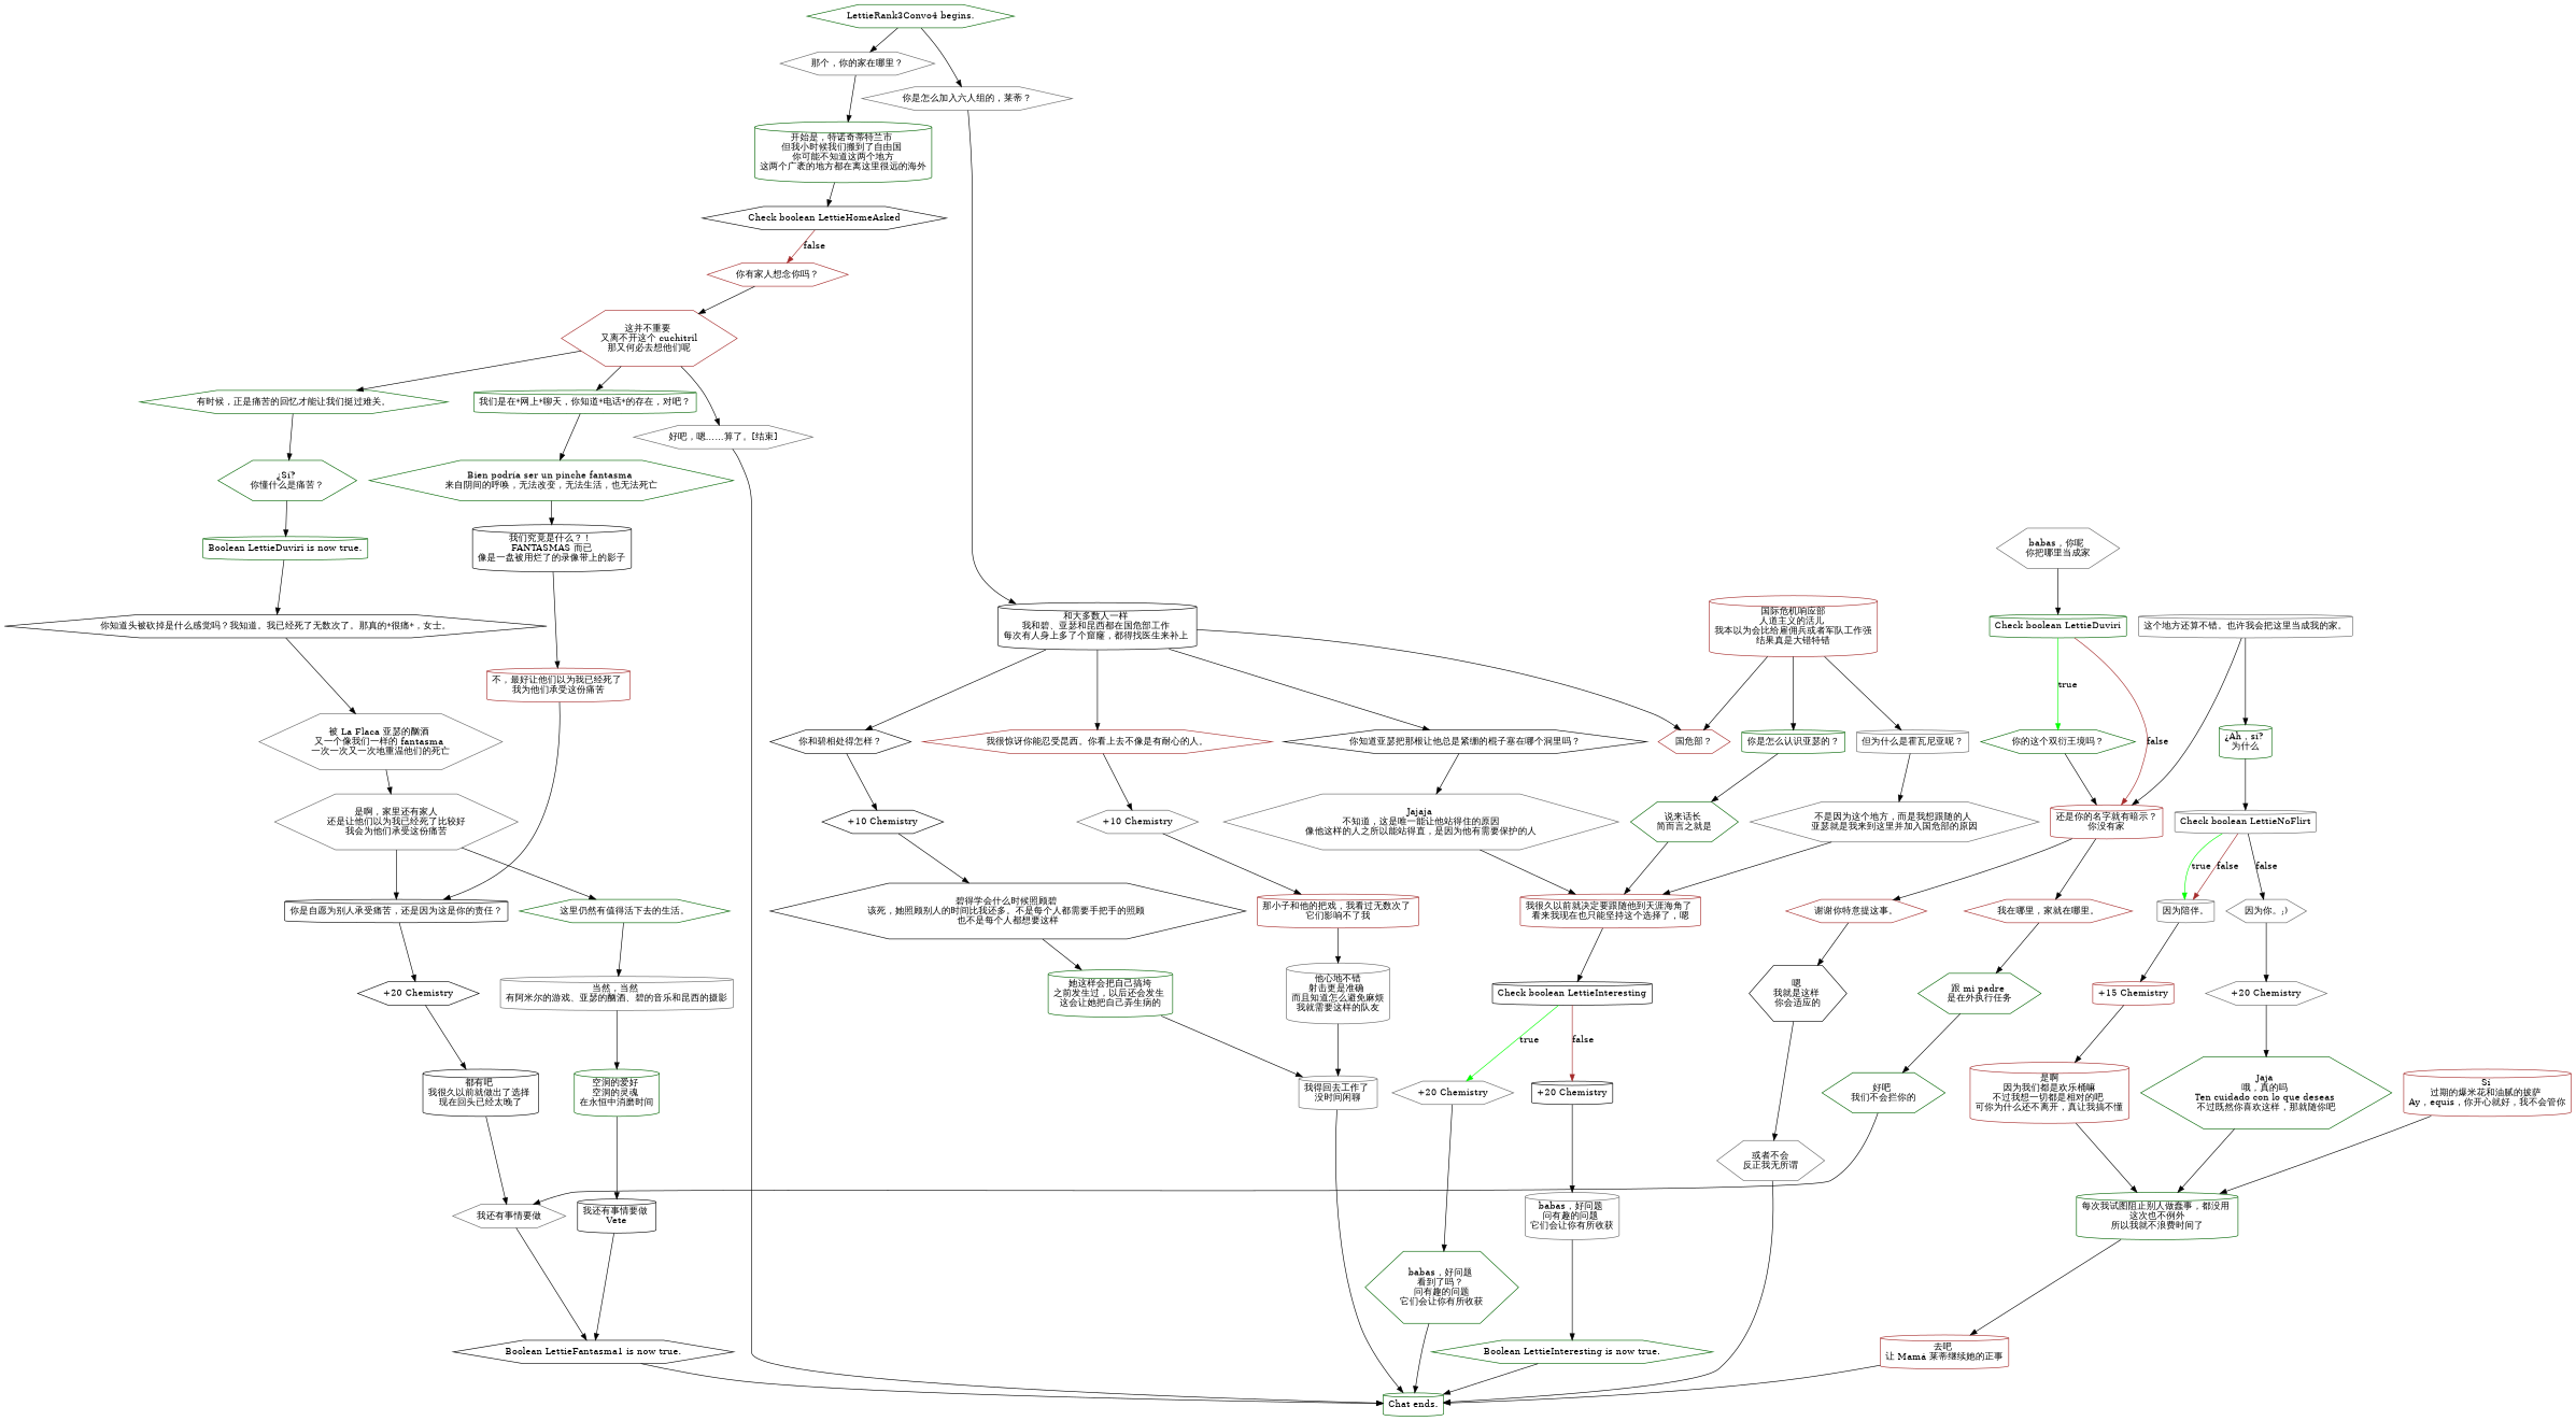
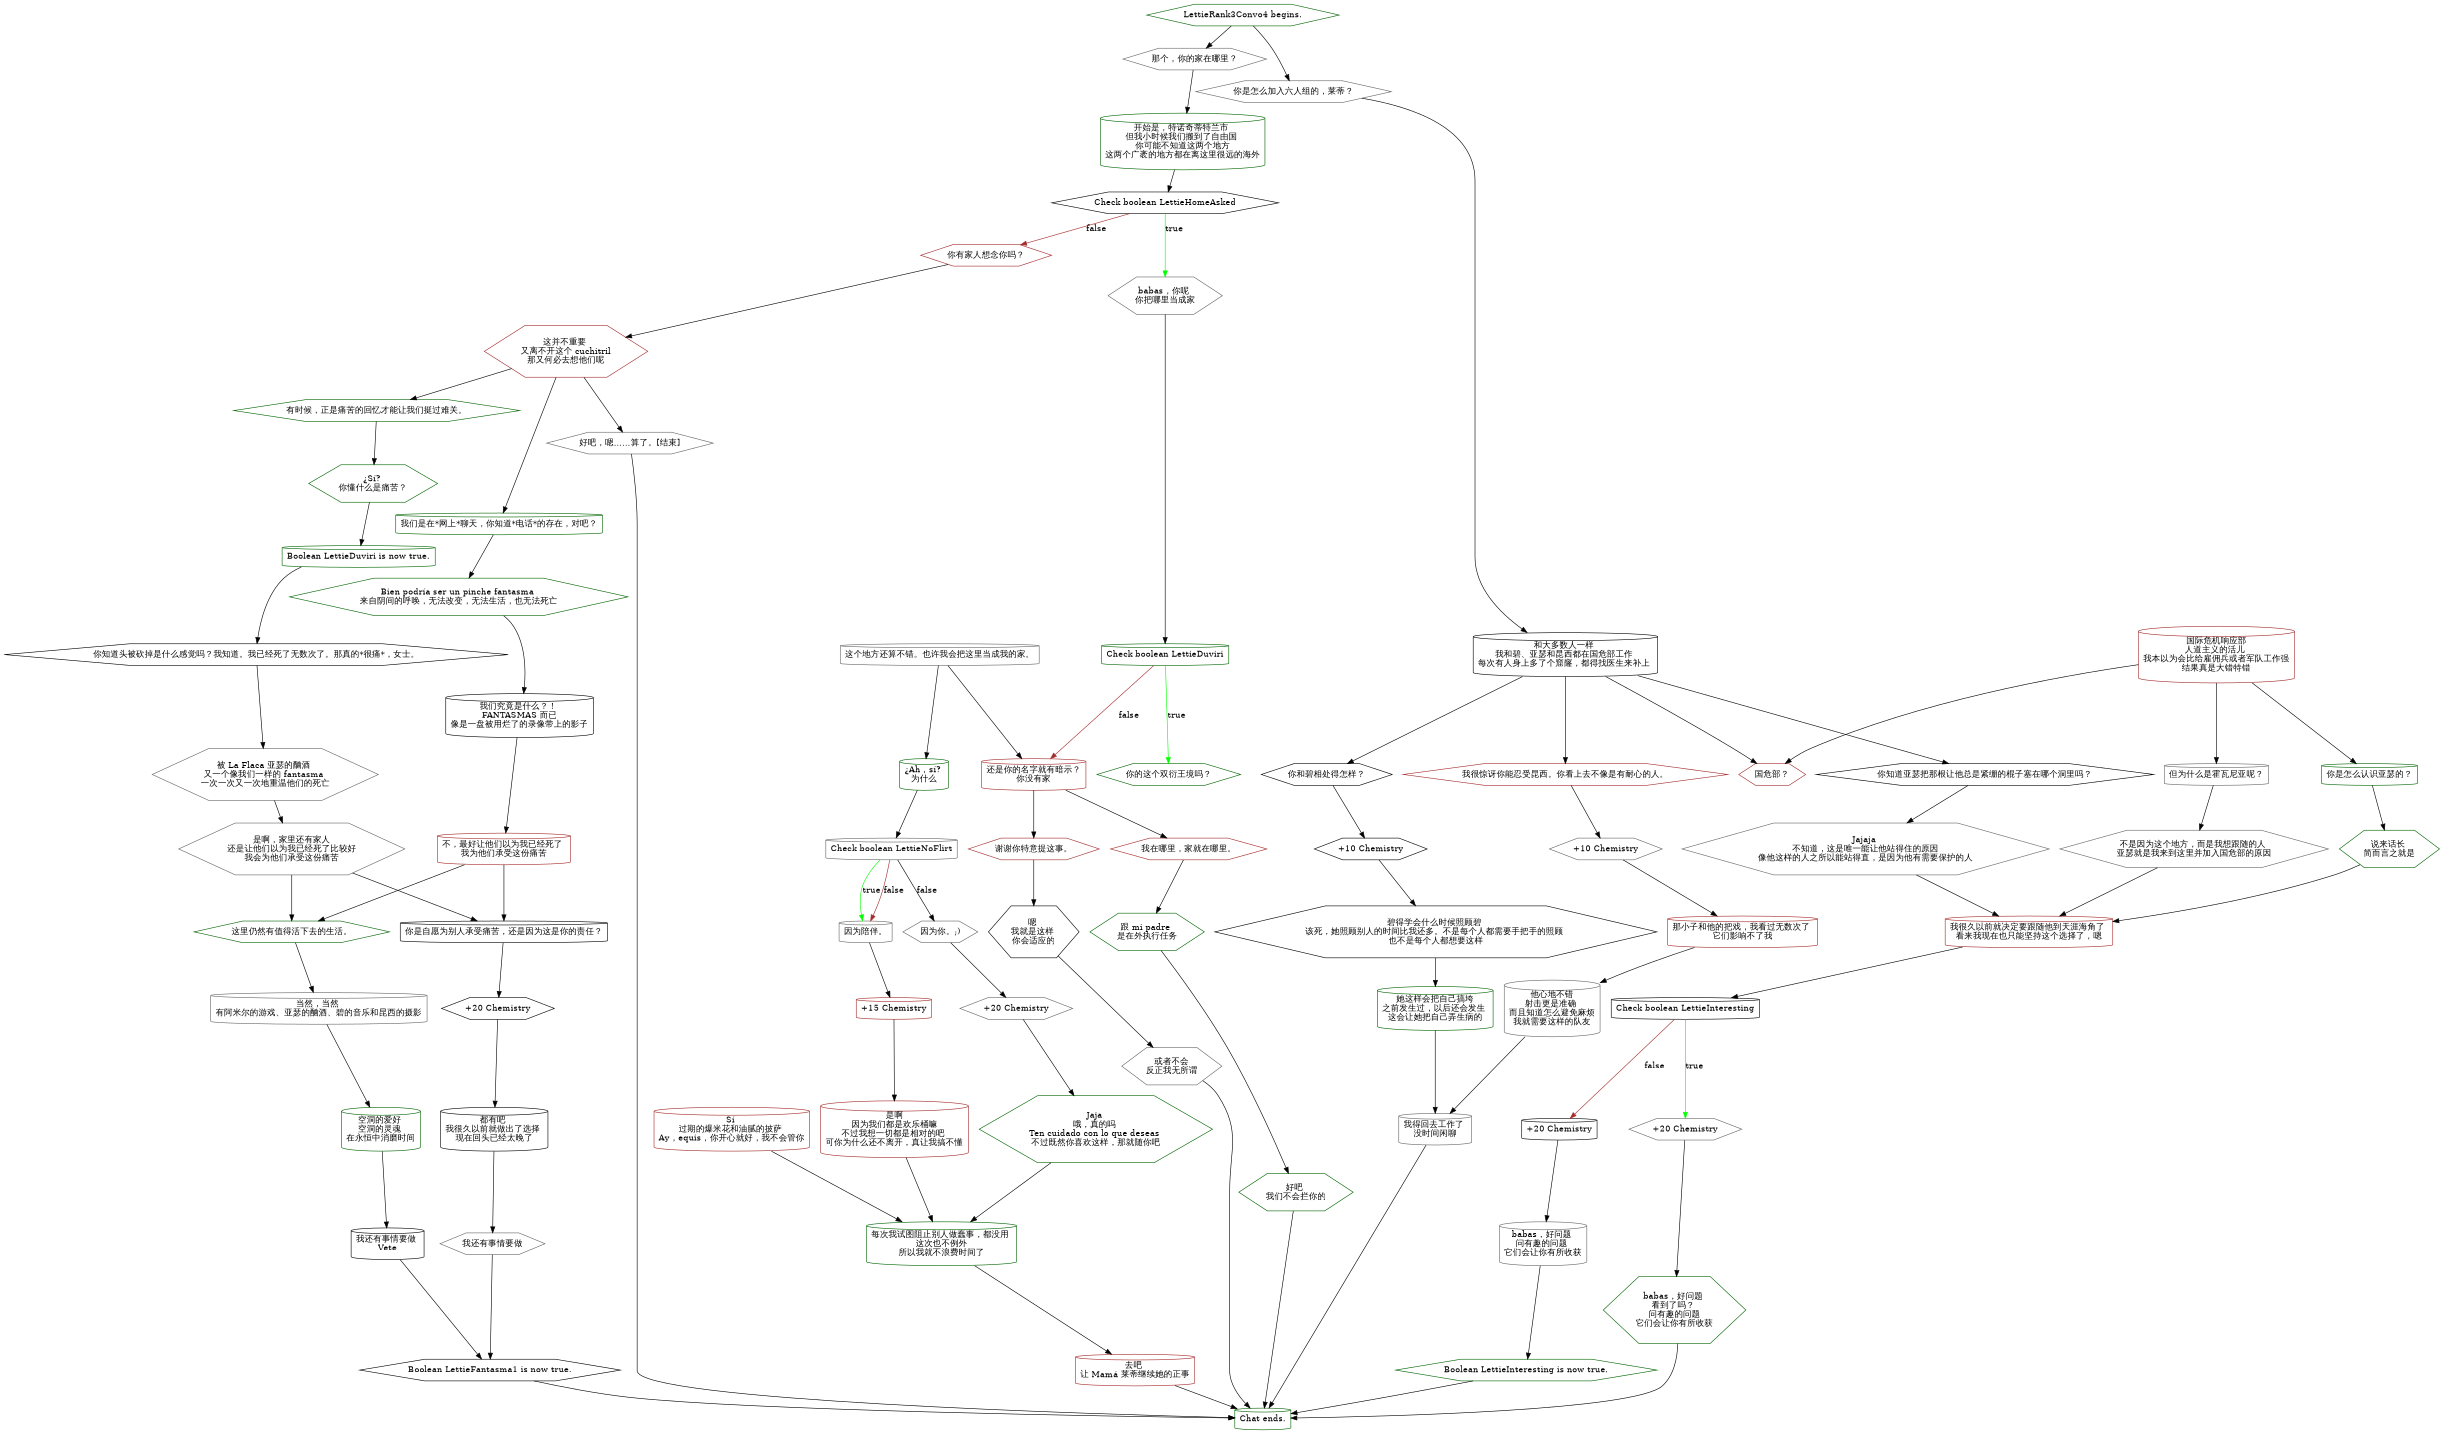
  digraph {
    node [color=darkgreen shape=hexagon]
    "LettieRank3Convo4 begins."
    n2 [color=gray40 label="那个，你的家在哪里？"]
    n3 [color=gray40 label="你是怎么加入六人组的，莱蒂？"]
    n4 [label="开始是，特诺奇蒂特兰市 \n但我小时候我们搬到了自由国 \n你可能不知道这两个地方\n这两个广袤的地方都在离这里很远的海外" shape=cylinder]
    n5 [color=black label="和大多数人一样 \n我和碧、亚瑟和昆西都在国危部工作 \n每次有人身上多了个窟窿，都得找医生来补上 " shape=cylinder]
    n6 [color=black label="Check boolean LettieHomeAsked"]
    n7 [color=black label="你和碧相处得怎样？"]
    n8 [color=brown label="我很惊讶你能忍受昆西。你看上去不像是有耐心的人。"]
    n9 [color=black label="你知道亚瑟把那根让他总是紧绷的棍子塞在哪个洞里吗？"]
    n10 [color=brown label="国危部？"]
    n11 [color=gray40 label="babas，你呢 \n你把哪里当成家"]
    n12 [color=brown label="你有家人想念你吗？"]
    n13 [color=black label="+10 Chemistry"]
    n14 [color=gray40 label="+10 Chemistry"]
    n15 [color=gray40 label="Jajaja \n不知道，这是唯一能让他站得住的原因\n像他这样的人之所以能站得直，是因为他有需要保护的人"]
    n16 [label="Check boolean LettieDuviri" shape=cylinder]
    n17 [color=brown label="这并不重要 \n又离不开这个 cuchitril\n那又何必去想他们呢"]
    n18 [color=black label="碧得学会什么时候照顾碧 \n该死，她照顾别人的时间比我还多。不是每个人都需要手把手的照顾 \n也不是每个人都想要这样"]
    n19 [color=brown label="那小子和他的把戏，我看过无数次了 \n它们影响不了我" shape=cylinder]
    n20 [color=brown label="我很久以前就决定要跟随他到天涯海角了 \n看来我现在也只能坚持这个选择了，嗯" shape=cylinder]
    n21 [color=brown label="国际危机响应部\n人道主义的活儿 \n我本以为会比给雇佣兵或者军队工作强\n结果真是大错特错" shape=cylinder]
    n22 [label="你是怎么认识亚瑟的？" shape=cylinder]
    n23 [color=gray40 label="但为什么是霍瓦尼亚呢？" shape=cylinder]
    n24 [label="你的这个双衍王境吗？"]
    n25 [color=brown label="还是你的名字就有暗示？\n你没有家" shape=cylinder]
    n26 [label="有时候，正是痛苦的回忆才能让我们挺过难关。"]
    n27 [label="我们是在*网上*聊天，你知道*电话*的存在，对吧？" shape=cylinder]
    n28 [color=gray40 label="好吧，嗯……算了。[结束]"]
    n29 [label="她这样会把自己搞垮\n之前发生过，以后还会发生 \n这会让她把自己弄生病的" shape=cylinder]
    n30 [color=gray40 label="他心地不错\n射击更是准确 \n而且知道怎么避免麻烦\n我就需要这样的队友" shape=cylinder]
    n31 [color=black label="Check boolean LettieInteresting" shape=cylinder]
    n32 [label="说来话长 \n简而言之就是"]
    n33 [color=gray40 label="不是因为这个地方，而是我想跟随的人 \n亚瑟就是我来到这里并加入国危部的原因"]
    n34 [color=brown label="谢谢你特意提这事。"]
    n35 [color=brown label="我在哪里，家就在哪里。"]
    n36 [label="¿Sí? \n你懂什么是痛苦？"]
    n37 [label="Bien podría ser un pinche fantasma \n来自阴间的呼唤，无法改变，无法生活，也无法死亡"]
    "Chat ends." [shape=cylinder]
    n39 [color=gray40 label="我得回去工作了 \n没时间闲聊" shape=cylinder]
    n40 [color=gray40 label="+20 Chemistry"]
    n41 [color=black label="+20 Chemistry" shape=cylinder]
    n42 [color=gray40 label="这个地方还算不错。也许我会把这里当成我的家。" shape=cylinder]
    n43 [label="¿Ah，sí? \n为什么" shape=cylinder]
    n44 [color=black label="嗯 \n我就是这样 \n你会适应的"]
    n45 [label="跟 mi padre \n是在外执行任务"]
    n46 [label="Boolean LettieDuviri is now true." shape=cylinder]
    n47 [color=black label="我们究竟是什么？！ \nFANTASMAS 而已\n像是一盘被用烂了的录像带上的影子" shape=cylinder]
    n48 [label="babas，好问题 \n看到了吗？ \n问有趣的问题\n它们会让你有所收获"]
    n49 [color=gray40 label="babas，好问题 \n问有趣的问题 \n它们会让你有所收获" shape=cylinder]
    n50 [color=gray40 label="Check boolean LettieNoFlirt" shape=cylinder]
    n51 [color=gray40 label="或者不会\n反正我无所谓"]
    n52 [label="好吧 \n我们不会拦你的"]
    n53 [color=black label="你知道头被砍掉是什么感觉吗？我知道。我已经死了无数次了。那真的*很痛*，女士。"]
    n54 [color=brown label="不，最好让他们以为我已经死了 \n我为他们承受这份痛苦" shape=cylinder]
    n55 [label="Boolean LettieInteresting is now true."]
    n56 [color=gray40 label="因为陪伴。" shape=cylinder]
    n57 [color=gray40 label="因为你。;)"]
    n58 [color=gray40 label="被 La Flaca 亚瑟的酗酒 \n又一个像我们一样的 fantasma \n一次一次又一次地重温他们的死亡"]
    n59 [color=black label="你是自愿为别人承受痛苦，还是因为这是你的责任？" shape=cylinder]
    n60 [label="这里仍然有值得活下去的生活。"]
    n61 [color=brown label="+15 Chemistry" shape=cylinder]
    n62 [color=gray40 label="+20 Chemistry"]
    n63 [color=gray40 label="是啊，家里还有家人\n还是让他们以为我已经死了比较好\n我会为他们承受这份痛苦"]
    n64 [color=black label="+20 Chemistry"]
    n65 [color=gray40 label="当然，当然 \n有阿米尔的游戏、亚瑟的酗酒、碧的音乐和昆西的摄影" shape=cylinder]
    n66 [color=brown label="是啊\n因为我们都是欢乐桶嘛\n不过我想一切都是相对的吧 \n可你为什么还不离开，真让我搞不懂" shape=cylinder]
    n67 [color=brown label="Sí \n过期的爆米花和油腻的披萨 \nAy，equis，你开心就好，我不会管你" shape=cylinder]
    n68 [label="每次我试图阻止别人做蠢事，都没用 \n这次也不例外\n所以我就不浪费时间了" shape=cylinder]
    n69 [label="Jaja \n哦，真的吗 \nTen cuidado con lo que deseas \n不过既然你喜欢这样，那就随你吧"]
    n70 [color=black label="都有吧 \n我很久以前就做出了选择 \n现在回头已经太晚了" shape=cylinder]
    n71 [label="空洞的爱好 \n空洞的灵魂 \n在永恒中消磨时间" shape=cylinder]
    n72 [color=brown label="去吧 \n让 Mamá 莱蒂继续她的正事" shape=cylinder]
    n73 [color=gray40 label="我还有事情要做"]
    n74 [color=black label="我还有事情要做 \nVete" shape=cylinder]
    n75 [color=black label="Boolean LettieFantasma1 is now true."]
    "LettieRank3Convo4 begins." -> n2
    "LettieRank3Convo4 begins." -> n3
    n2 -> n4
    n3 -> n5
    n4 -> n6
    n5 -> n7
    n5 -> n8
    n5 -> n9
    n5 -> n10
+   n6 -> n11 [color=green label=true]
    n6 -> n12 [color=brown label=false]
    n7 -> n13
    n8 -> n14
    n9 -> n15
    n11 -> n16
    n12 -> n17
    n13 -> n18
    n14 -> n19
    n15 -> n20
    n16 -> n24 [color=green label=true]
    n16 -> n25 [color=brown label=false]
    n17 -> n26
    n17 -> n27
    n17 -> n28
    n18 -> n29
    n19 -> n30
    n20 -> n31
    n21 -> n10
    n21 -> n22
    n21 -> n23
    n22 -> n32
    n23 -> n33
-   n24 -> n25
    n25 -> n34
    n25 -> n35
    n26 -> n36
    n27 -> n37
    n28 -> "Chat ends."
    n29 -> n39
    n30 -> n39
    n31 -> n40 [color=green label=true]
    n31 -> n41 [color=brown label=false]
    n32 -> n20
    n33 -> n20
    n34 -> n44
    n35 -> n45
    n36 -> n46
    n37 -> n47
    n39 -> "Chat ends."
    n40 -> n48
    n41 -> n49
    n42 -> n25
    n42 -> n43
    n43 -> n50
    n44 -> n51
    n45 -> n52
    n46 -> n53
    n47 -> n54
    n48 -> "Chat ends."
    n49 -> n55
    n50 -> n56 [color=green label=true]
    n50 -> n56 [color=brown label=false]
    n50 -> n57 [color=black label=false]
    n51 -> "Chat ends."
-   n52 -> n73
+   n52 -> "Chat ends."
    n53 -> n58
    n54 -> n59
+   n54 -> n60
    n55 -> "Chat ends."
    n56 -> n61
    n57 -> n62
    n58 -> n63
    n59 -> n64
    n60 -> n65
    n61 -> n66
    n62 -> n69
    n63 -> n59
    n63 -> n60
    n64 -> n70
    n65 -> n71
    n66 -> n68
    n67 -> n68
    n68 -> n72
    n69 -> n68
    n70 -> n73
    n71 -> n74
    n72 -> "Chat ends."
    n73 -> n75
    n74 -> n75
    n75 -> "Chat ends."
  }
